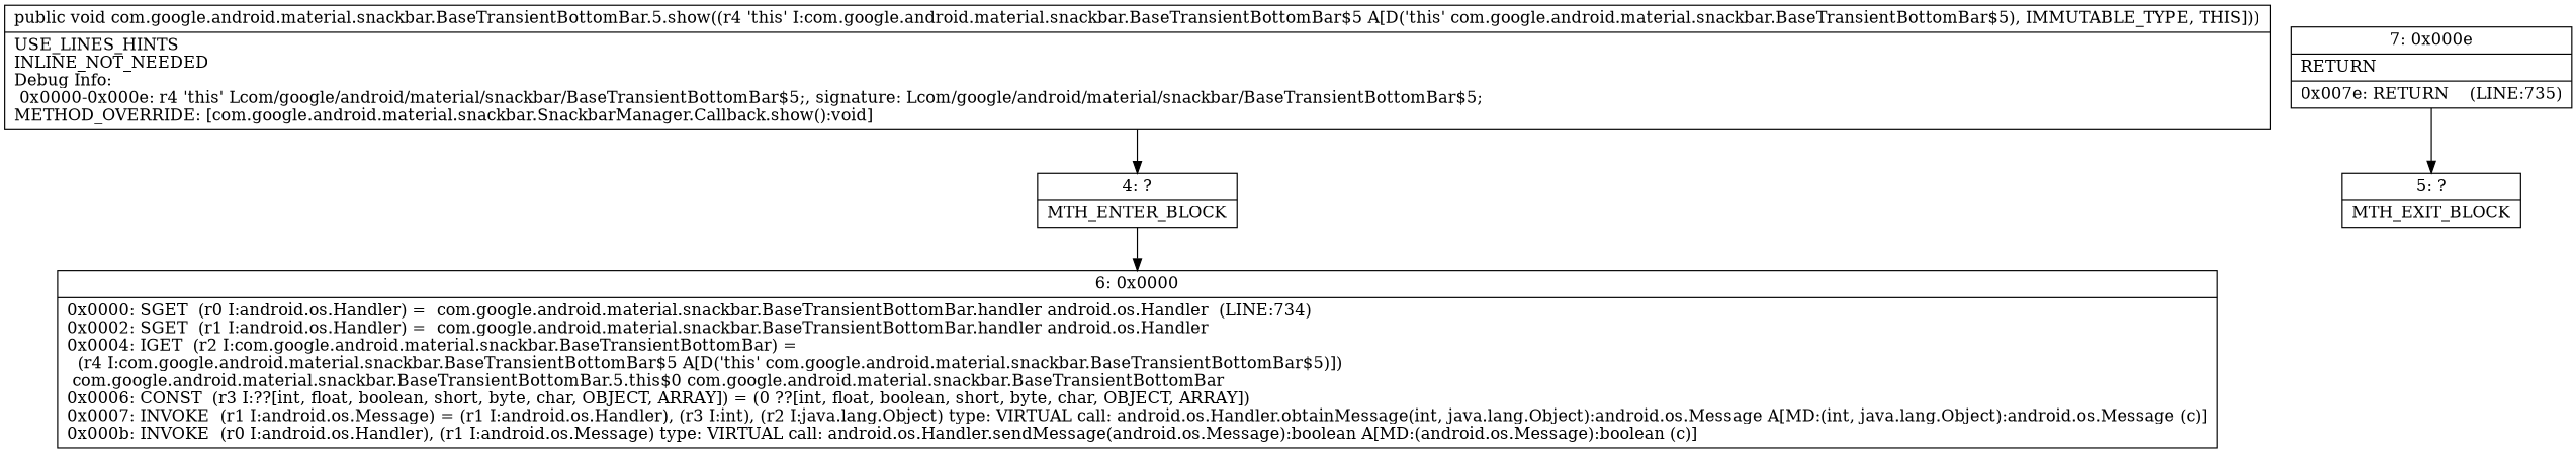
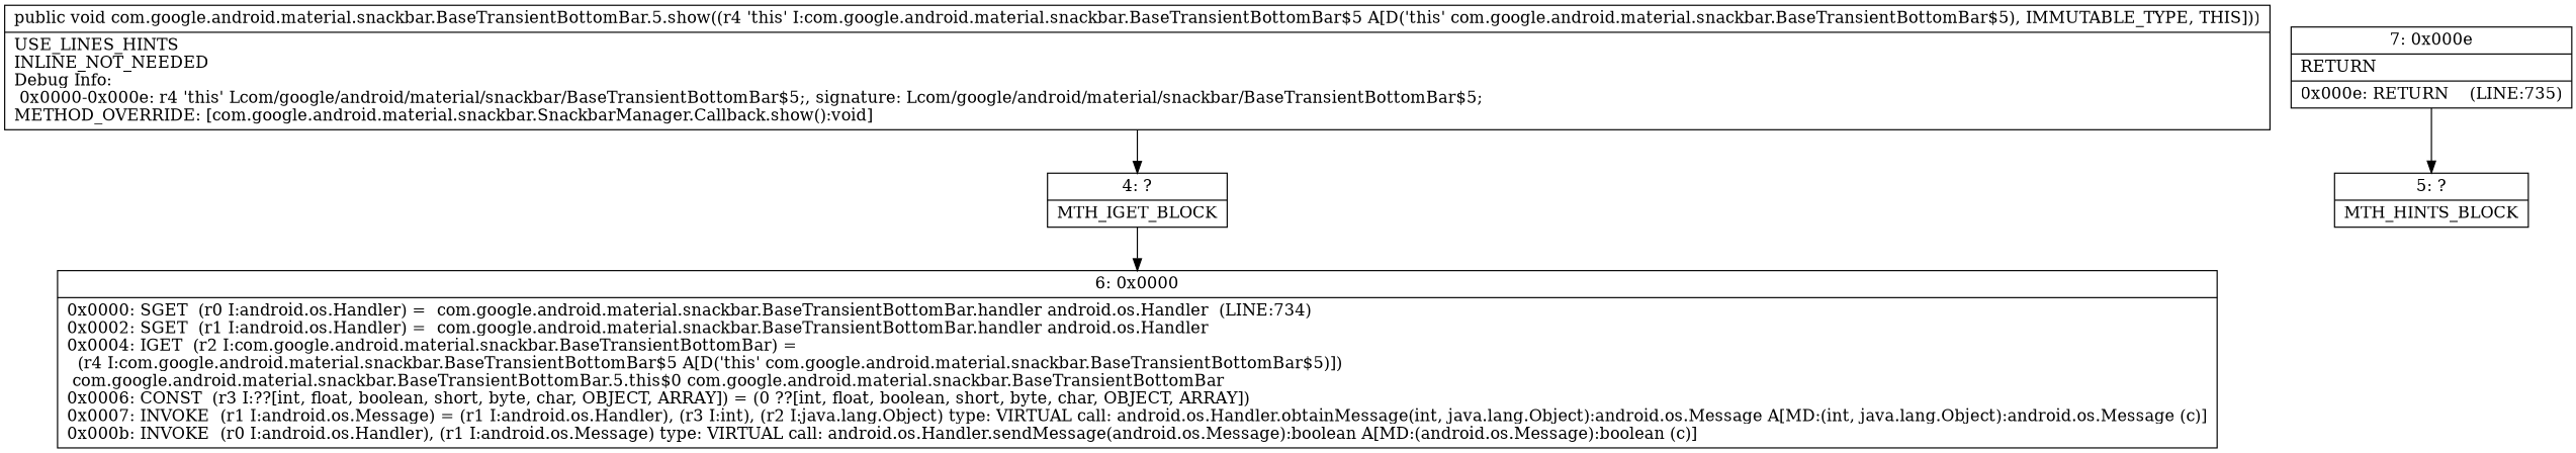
  digraph {
    node [shape=record]
-   n1 [label="{4\:\ ?|MTH_ENTER_BLOCK\l}"]
+   n1 [label="{4\:\ ?|MTH_IGET_BLOCK\l}"]
    n2 [label="{6\:\ 0x0000|0x0000: SGET  (r0 I:android.os.Handler) =  com.google.android.material.snackbar.BaseTransientBottomBar.handler android.os.Handler  (LINE:734)\l0x0002: SGET  (r1 I:android.os.Handler) =  com.google.android.material.snackbar.BaseTransientBottomBar.handler android.os.Handler \l0x0004: IGET  (r2 I:com.google.android.material.snackbar.BaseTransientBottomBar) = \l  (r4 I:com.google.android.material.snackbar.BaseTransientBottomBar$5 A[D('this' com.google.android.material.snackbar.BaseTransientBottomBar$5)])\l com.google.android.material.snackbar.BaseTransientBottomBar.5.this$0 com.google.android.material.snackbar.BaseTransientBottomBar \l0x0006: CONST  (r3 I:??[int, float, boolean, short, byte, char, OBJECT, ARRAY]) = (0 ??[int, float, boolean, short, byte, char, OBJECT, ARRAY]) \l0x0007: INVOKE  (r1 I:android.os.Message) = (r1 I:android.os.Handler), (r3 I:int), (r2 I:java.lang.Object) type: VIRTUAL call: android.os.Handler.obtainMessage(int, java.lang.Object):android.os.Message A[MD:(int, java.lang.Object):android.os.Message (c)]\l0x000b: INVOKE  (r0 I:android.os.Handler), (r1 I:android.os.Message) type: VIRTUAL call: android.os.Handler.sendMessage(android.os.Message):boolean A[MD:(android.os.Message):boolean (c)]\l}"]
-   n3 [label="{7\:\ 0x000e|RETURN\l|0x007e: RETURN    (LINE:735)\l}"]
-   n4 [label="{5\:\ ?|MTH_EXIT_BLOCK\l}"]
+   n3 [label="{7\:\ 0x000e|RETURN\l|0x000e: RETURN    (LINE:735)\l}"]
+   n4 [label="{5\:\ ?|MTH_HINTS_BLOCK\l}"]
    n5 [label="{public void com.google.android.material.snackbar.BaseTransientBottomBar.5.show((r4 'this' I:com.google.android.material.snackbar.BaseTransientBottomBar$5 A[D('this' com.google.android.material.snackbar.BaseTransientBottomBar$5), IMMUTABLE_TYPE, THIS]))  | USE_LINES_HINTS\lINLINE_NOT_NEEDED\lDebug Info:\l  0x0000\-0x000e: r4 'this' Lcom\/google\/android\/material\/snackbar\/BaseTransientBottomBar$5;, signature: Lcom\/google\/android\/material\/snackbar\/BaseTransientBottomBar$5;\lMETHOD_OVERRIDE: [com.google.android.material.snackbar.SnackbarManager.Callback.show():void]\l}"]
    n1 -> n2
    n3 -> n4
    n5 -> n1
  }
